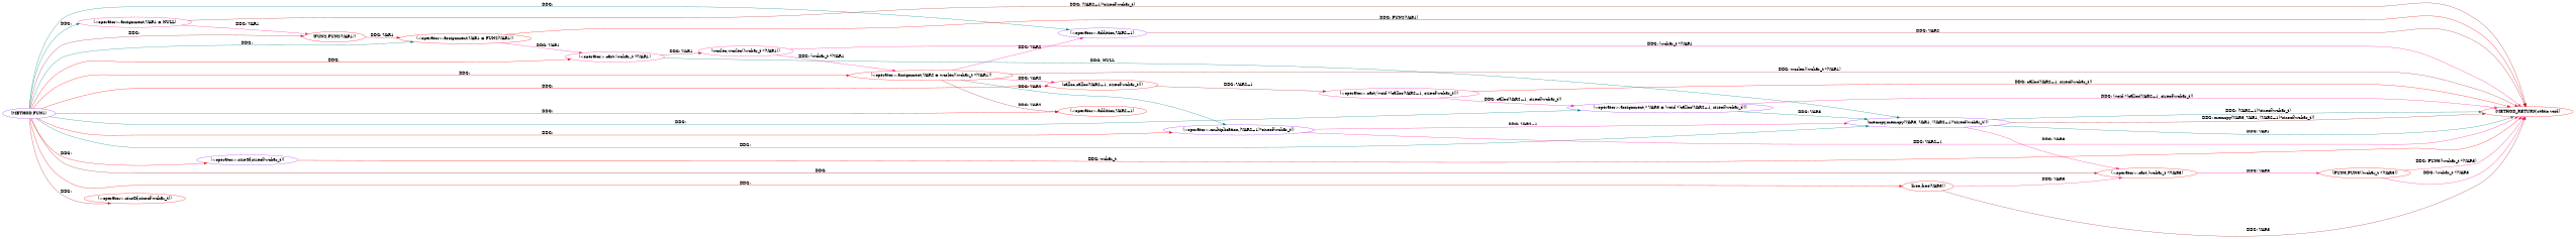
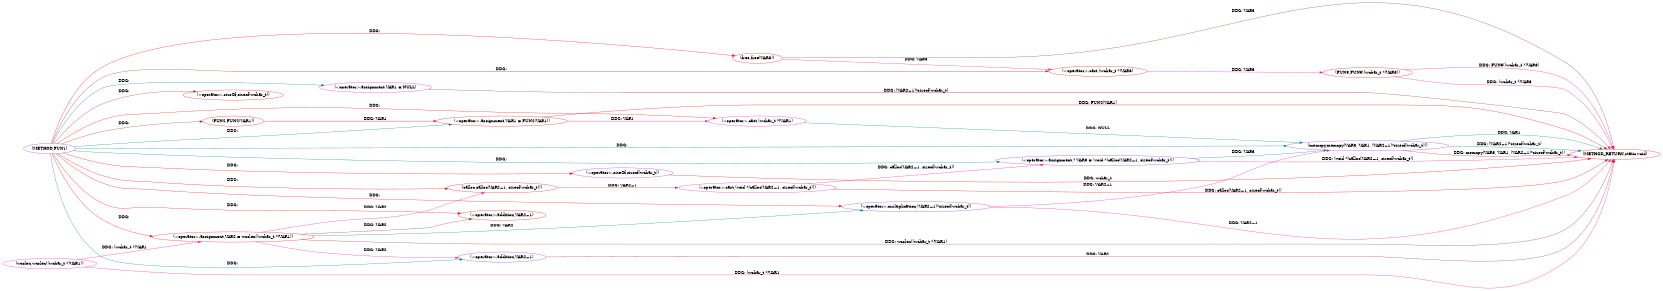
  digraph {
    rankdir=LR
    node [color=red]
    edge [color=deeppink]
    n1 [color=purple label="(METHOD,FUN1)"]
    n2 [color=deeppink label="(<operator>.assignment,VAR1 = NULL)"]
    n3 [label="(<operator>.assignment,VAR1 = FUN2(VAR1))"]
    n4 [label="(FUN2,FUN2(VAR1))"]
    n5 [label="(<operator>.assignment,VAR2 = wcslen((wchar_t *)VAR1))"]
    n6 [color=deeppink label="(<operator>.cast,(wchar_t *)VAR1)"]
    n7 [color=purple label="(<operator>.assignment,* VAR3 = (void *)calloc(VAR2+1, sizeof(wchar_t)))"]
    n8 [label="(calloc,calloc(VAR2+1, sizeof(wchar_t)))"]
    n9 [label="(<operator>.addition,VAR2+1)"]
    n10 [label="(<operator>.sizeOf,sizeof(wchar_t))"]
    n11 [color=purple label="(memcpy,memcpy(VAR3, VAR1, (VAR2+1)*sizeof(wchar_t)))"]
    n12 [color=purple label="(<operator>.multiplication,(VAR2+1)*sizeof(wchar_t))"]
    n13 [color=purple label="(<operator>.addition,VAR2+1)"]
    n14 [color=purple label="(<operator>.sizeOf,sizeof(wchar_t))"]
    n15 [label="(<operator>.cast,(wchar_t *)VAR3)"]
    n16 [label="(free,free(VAR3))"]
    n17 [label="(METHOD_RETURN,static void)"]
    n18 [color=deeppink label="(wcslen,wcslen((wchar_t *)VAR1))"]
    n19 [color=deeppink label="(<operator>.cast,(void *)calloc(VAR2+1, sizeof(wchar_t)))"]
    n20 [label="(FUN3,FUN3((wchar_t *)VAR3))"]
    n1 -> n2 [color=teal label="DDG: "]
    n1 -> n3 [color=teal label="DDG: "]
    n1 -> n4 [color=brown label="DDG: "]
    n1 -> n5 [color=red label="DDG: "]
    n1 -> n6 [color=red label="DDG: "]
    n1 -> n7 [color=teal label="DDG: "]
    n1 -> n8 [color=red label="DDG: "]
    n1 -> n9 [color=red label="DDG: "]
    n1 -> n10 [color=brown label="DDG: "]
    n1 -> n11 [color=teal label="DDG: "]
    n1 -> n12 [color=red label="DDG: "]
    n1 -> n13 [color=teal label="DDG: "]
    n1 -> n14 [color=red label="DDG: "]
    n1 -> n15 [color=brown label="DDG: "]
    n1 -> n16 [color=red label="DDG: "]
-   n2 -> n4 [label="DDG: VAR1"]
    n2 -> n17 [color=brown label="DDG: (VAR2+1)*sizeof(wchar_t)"]
    n3 -> n6 [label="DDG: VAR1"]
    n3 -> n17 [color=red label="DDG: FUN2(VAR1)"]
    n4 -> n3 [color=red label="DDG: VAR1"]
    n5 -> n8 [label="DDG: VAR2"]
    n5 -> n9 [color=brown label="DDG: VAR2"]
    n5 -> n12 [color=teal label="DDG: VAR2"]
    n5 -> n13 [label="DDG: VAR2"]
    n5 -> n17 [color=brown label="DDG: wcslen((wchar_t *)VAR1)"]
    n6 -> n11 [color=teal label="DDG: NULL"]
-   n6 -> n18 [color=brown label="DDG: VAR1"]
    n7 -> n11 [color=teal label="DDG: VAR3"]
    n7 -> n17 [label="DDG: (void *)calloc(VAR2+1, sizeof(wchar_t))"]
    n8 -> n19 [color=brown label="DDG: VAR2+1"]
-   n11 -> n15 [label="DDG: VAR3"]
    n11 -> n17 [color=teal label="DDG: VAR1"]
    n11 -> n17 [color=teal label="DDG: (VAR2+1)*sizeof(wchar_t)"]
    n11 -> n17 [color=brown label="DDG: memcpy(VAR3, VAR1, (VAR2+1)*sizeof(wchar_t))"]
    n12 -> n11 [label="DDG: VAR2+1"]
    n12 -> n17 [label="DDG: VAR2+1"]
    n13 -> n17 [color=brown label="DDG: VAR2"]
    n14 -> n17 [color=red label="DDG: wchar_t"]
    n15 -> n20 [label="DDG: VAR3"]
    n16 -> n15 [label="DDG: VAR3"]
    n16 -> n17 [color=brown label="DDG: VAR3"]
    n18 -> n5 [label="DDG: (wchar_t *)VAR1"]
    n18 -> n17 [label="DDG: (wchar_t *)VAR1"]
    n19 -> n7 [label="DDG: calloc(VAR2+1, sizeof(wchar_t))"]
    n19 -> n17 [color=red label="DDG: calloc(VAR2+1, sizeof(wchar_t))"]
    n20 -> n17 [label="DDG: FUN3((wchar_t *)VAR3)"]
    n20 -> n17 [label="DDG: (wchar_t *)VAR3"]
  }
